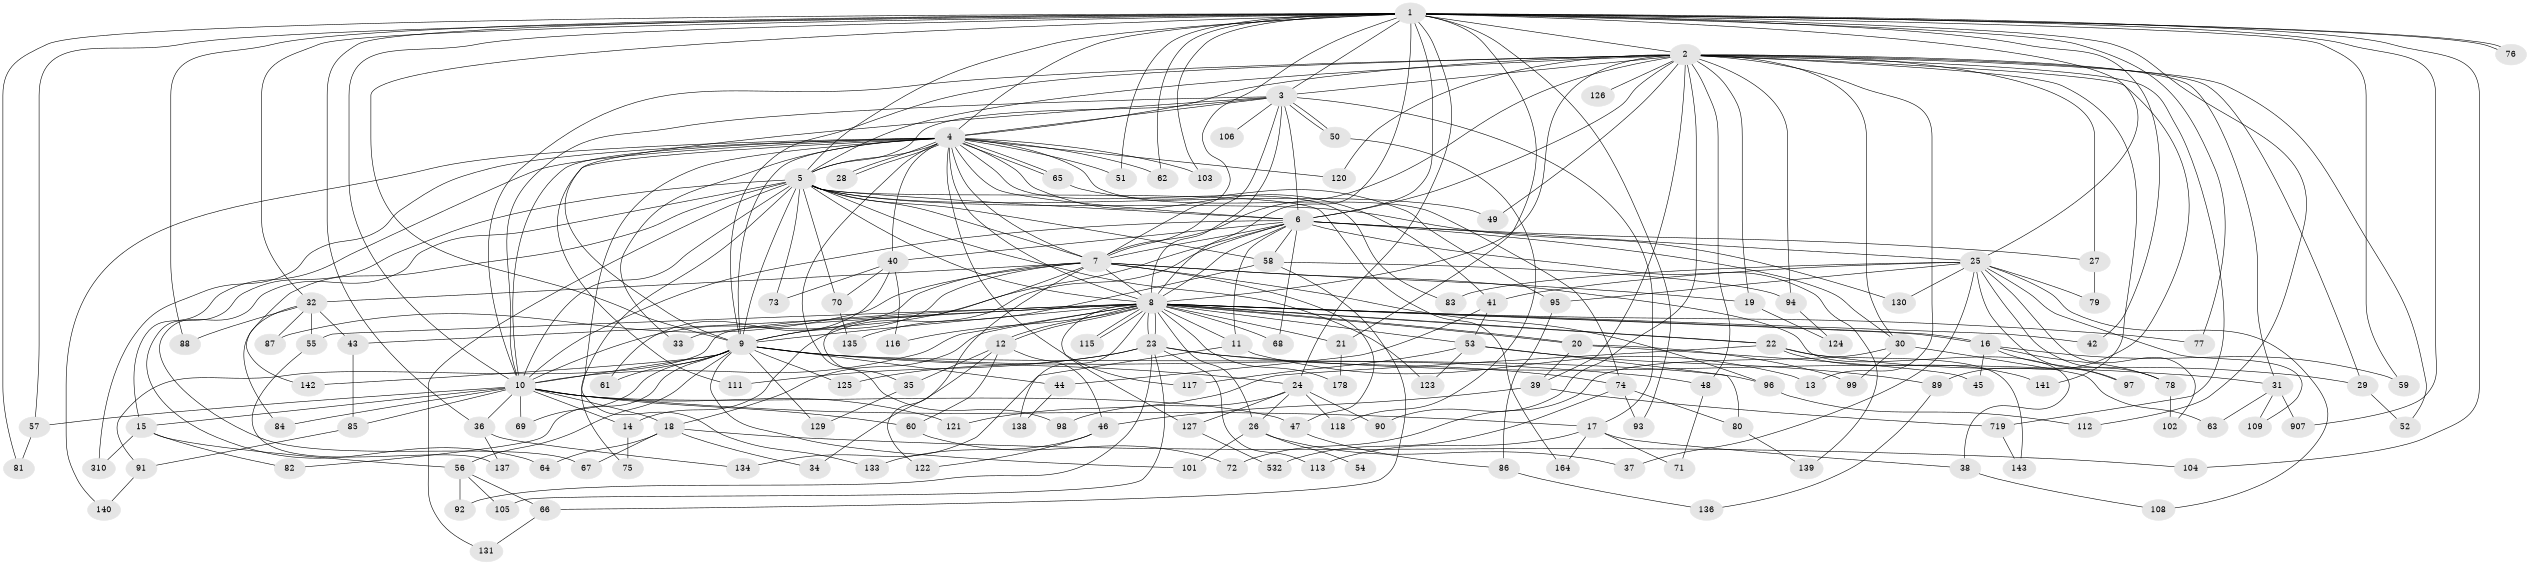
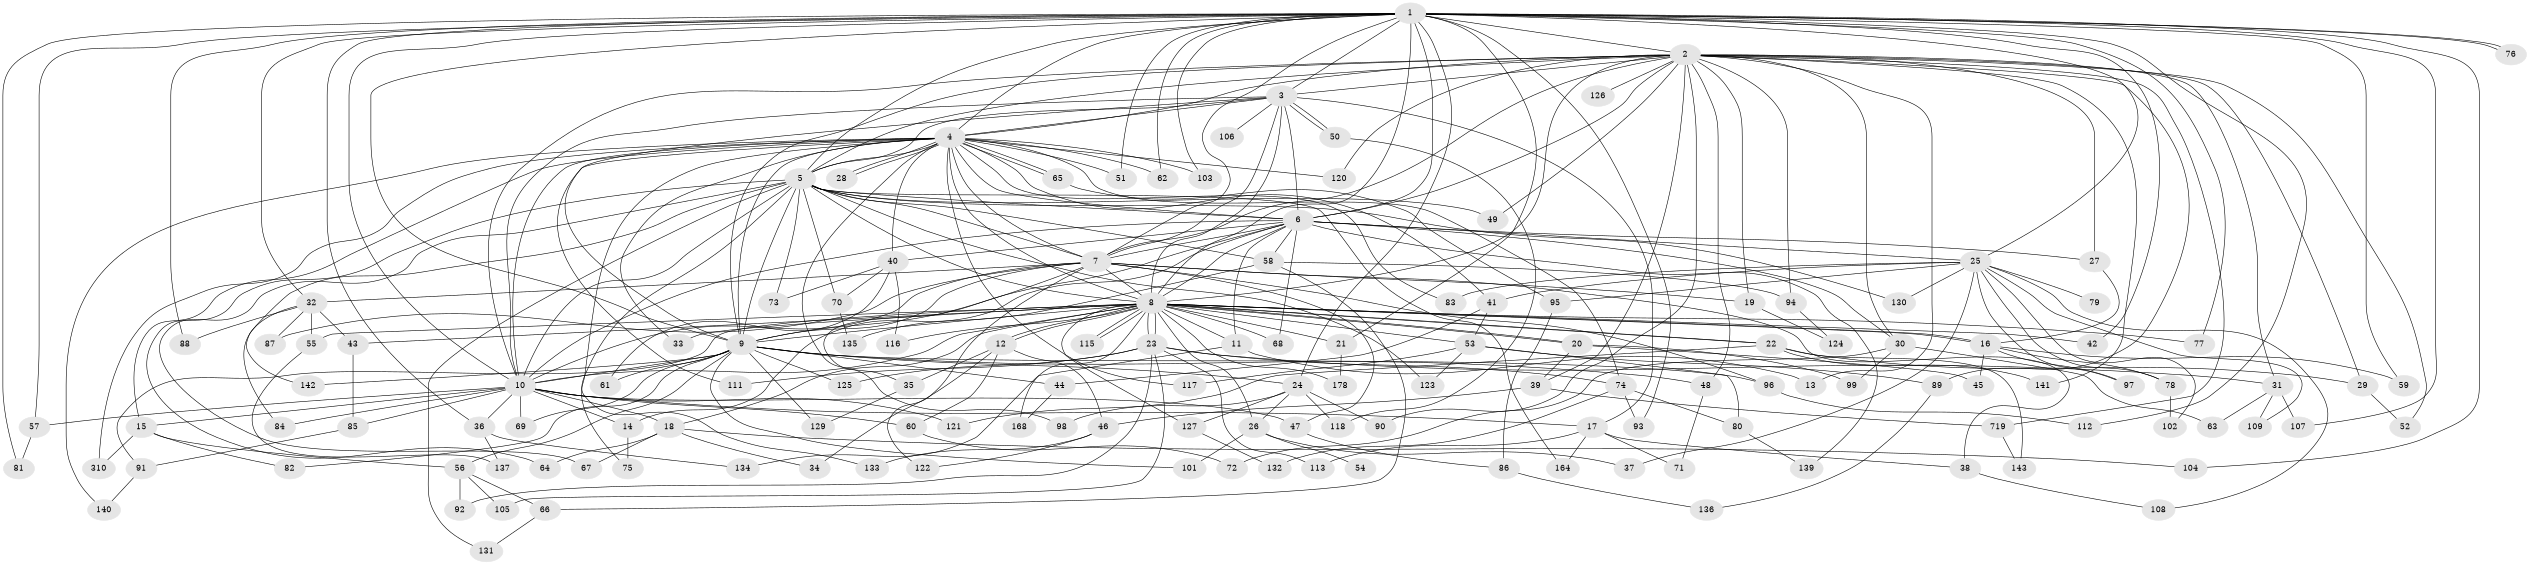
  graph {
    fontname="DejaVu Serif"
    node [color=gray90 fontname="DejaVu Serif" style=filled]
    edge [fontname="DejaVu Serif"]
    1
    2
    3
    4
    5
    6
    7
    8
    9
    10
    21
    24
    25
    32
    36
    42
    51
    57
    59
    62
    76
    77
    81
    88
    93
    103
    104
-   107 [label=907]
+   107
    112
    13
    19
    27
    29
    30
    31
    39
    48
    49
    52
    89
    90
    94
    n43 [label=719]
    120
    126
    141
    17
    50
    106
    15
    28
    33
    40
    41
    65
    74
    83
    98
    n59 [label=310]
    111
    117
    133
    140
    58
    64
    67
    70
    73
    75
    n70 [label=164]
    123
    130
    131
    142
    11
    14
    68
    139
    35
    38
    47
    87
    96
    122
    12
    16
    18
    20
    22
    23
    26
    43
    53
    55
    91
    115
    116
    127
    n99 [label=178]
-   138
+   138 [label=168]
    44
    56
    61
    69
    82
    101
    125
    129
    60
    84
    85
    121
    118
    78
    97
    37
    79
    95
    102
    108
    109
    134
    137
    124
    99
    63
    72
    46
    71
    136
    143
    113
    80
-   132 [label=532]
+   132
    66
    135
    86
    34
    45
    92
    105
    54
    1 -- 2
    1 -- 3
    1 -- 4
    1 -- 5
    1 -- 6
    1 -- 7
    1 -- 8
    1 -- 9
    1 -- 10
    1 -- 21
    1 -- 24
    1 -- 25
    1 -- 32
    1 -- 36
    1 -- 42
    1 -- 51
    1 -- 57
    1 -- 59
    1 -- 62
    1 -- 76
    1 -- 76
    1 -- 77
    1 -- 81
    1 -- 88
    1 -- 93
    1 -- 103
    1 -- 104
    1 -- 107
    1 -- 112
    2 -- 3
    2 -- 4
    2 -- 5
    2 -- 6
    2 -- 7
    2 -- 8
    2 -- 9
    2 -- 10
    2 -- 13
    2 -- 19
    2 -- 27
    2 -- 29
    2 -- 30
    2 -- 31
    2 -- 39
    2 -- 48
    2 -- 49
    2 -- 52
    2 -- 89
    2 -- 90
    2 -- 94
    2 -- n43
    2 -- 120
    2 -- 126
    2 -- 141
    3 -- 4
    3 -- 5
    3 -- 6
    3 -- 7
    3 -- 8
    3 -- 9
    3 -- 10
    3 -- 17
    3 -- 50
    3 -- 50
    3 -- 106
    4 -- 5
    4 -- 6
    4 -- 7
    4 -- 8
    4 -- 9
    4 -- 10
    4 -- 51
    4 -- 62
    4 -- 103
    4 -- 120
    4 -- 15
    4 -- 28
    4 -- 28
    4 -- 33
    4 -- 40
    4 -- 41
    4 -- 65
    4 -- 65
    4 -- 74
    4 -- 83
    4 -- 98
    4 -- n59
    4 -- 111
    4 -- 117
    4 -- 133
    4 -- 140
    5 -- 6
    5 -- 7
    5 -- 8
    5 -- 9
    5 -- 10
    5 -- 49
    5 -- 58
    5 -- 64
    5 -- 67
    5 -- 70
    5 -- 73
    5 -- 75
    5 -- n70
    5 -- 123
    5 -- 130
    5 -- 131
    5 -- 142
    6 -- 7
    6 -- 8
    6 -- 9
    6 -- 10
    6 -- 25
    6 -- 27
    6 -- 30
    6 -- 40
    6 -- 58
    6 -- 11
    6 -- 14
    6 -- 68
    6 -- 139
    7 -- 8
    7 -- 9
    7 -- 10
    7 -- 32
    7 -- 19
    7 -- 35
    7 -- 38
    7 -- 47
    7 -- 87
    7 -- 96
    7 -- 122
    8 -- 9
    8 -- 10
    8 -- 21
    8 -- 42
    8 -- 77
    8 -- 33
    8 -- 11
    8 -- 68
    8 -- 12
    8 -- 12
    8 -- 16
    8 -- 16
    8 -- 18
    8 -- 20
    8 -- 20
    8 -- 22
    8 -- 22
    8 -- 23
    8 -- 23
    8 -- 26
    8 -- 43
    8 -- 53
    8 -- 55
    8 -- 91
    8 -- 115
    8 -- 115
    8 -- 116
    8 -- 127
    8 -- n99
    8 -- 138
    9 -- 10
    9 -- 24
    9 -- 48
    9 -- 142
    9 -- 96
    9 -- 44
    9 -- 56
    9 -- 61
    9 -- 69
    9 -- 82
    9 -- 101
    9 -- 125
    9 -- 129
    10 -- 36
    10 -- 57
    10 -- 17
    10 -- 15
    10 -- 14
    10 -- 47
    10 -- 18
    10 -- 69
    10 -- 60
    10 -- 84
    10 -- 85
    10 -- 121
    21 -- n99
    24 -- 90
    24 -- 98
    24 -- 26
    24 -- 127
    24 -- 118
    25 -- 41
    25 -- 83
    25 -- 130
    25 -- 78
    25 -- 97
    25 -- 37
    25 -- 79
    25 -- 95
    25 -- 102
    25 -- 108
    25 -- 109
    32 -- 88
    32 -- 87
    32 -- 43
    32 -- 55
    32 -- 84
    36 -- 134
    36 -- 137
    57 -- 81
    19 -- 124
-   27 -- 79
+   27 -- 16
    29 -- 52
    30 -- 99
    30 -- 63
    30 -- 72
    31 -- 107
    31 -- 109
    31 -- 63
    39 -- n43
    39 -- 46
    48 -- 71
    89 -- 136
    94 -- 124
    n43 -- 143
    17 -- n70
    17 -- 38
    17 -- 71
    17 -- 113
    50 -- 118
    15 -- n59
    15 -- 56
    15 -- 82
    40 -- 70
    40 -- 73
    40 -- 116
    40 -- 61
    41 -- 53
    41 -- 44
    65 -- 95
    74 -- 93
    74 -- 80
    74 -- 132
    58 -- 94
    58 -- 66
    58 -- 135
    70 -- 135
    11 -- 13
    11 -- 134
    14 -- 75
    35 -- 129
    38 -- 108
    47 -- 86
    96 -- 112
    12 -- 35
    12 -- 60
    12 -- 46
    12 -- 34
    16 -- 59
    16 -- 78
    16 -- 97
    16 -- 45
    18 -- 104
    18 -- 64
    18 -- 67
    18 -- 34
    20 -- 39
    20 -- 99
    20 -- 45
    22 -- 29
    22 -- 141
    22 -- 121
    22 -- 143
    23 -- 31
    23 -- 74
    23 -- 111
    23 -- 125
    23 -- 113
    23 -- 92
    23 -- 105
    26 -- 101
    26 -- 37
    26 -- 54
    43 -- 85
    53 -- 89
    53 -- 117
    53 -- 123
    53 -- 80
    55 -- 137
    91 -- 140
    127 -- 132
    44 -- 138
    56 -- 66
    56 -- 92
    56 -- 105
    60 -- 72
    85 -- 91
    78 -- 102
    95 -- 86
    46 -- 133
    46 -- 122
    80 -- 139
    66 -- 131
    86 -- 136
  }
